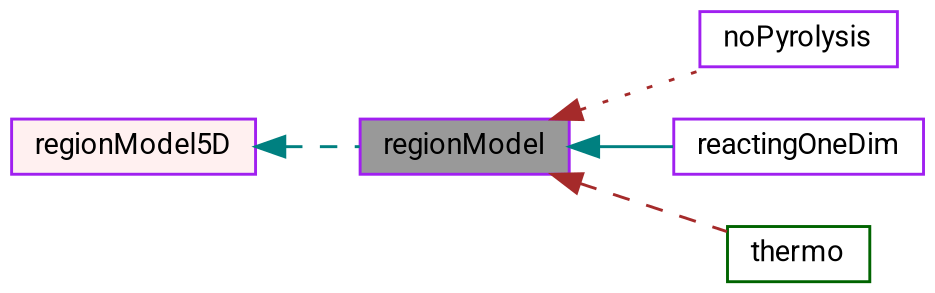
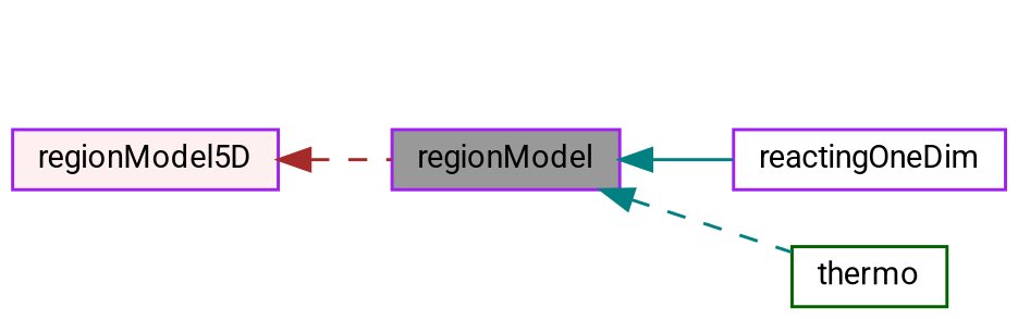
  digraph {
    fontname=Roboto
    rankdir=LR
    node [color=purple fillcolor=white fontname=Roboto fontsize=10 shape=box style=filled]
    edge [color=brown dir=back fontname=Roboto fontsize=10 labelfontname=Helvetica labelfontsize=10 style=dashed]
    n1 [fillcolor=grey60 fontcolor=black height=0.2 label=regionModel width=0.4]
-   n2 [height=0.2 label=noPyrolysis width=0.4]
    n3 [height=0.2 label=reactingOneDim width=0.4]
    n4 [color=darkgreen height=0.2 label=thermo width=0.4]
    n5 [fillcolor="#FFF0F0" height=0.2 label=regionModel5D width=0.4]
-   n1 -> n2 [style=dotted]
    n1 -> n3 [color=teal style=solid]
-   n1 -> n4
-   n5 -> n1 [color=teal]
+   n1 -> n4 [color=teal]
+   n5 -> n1
  }
